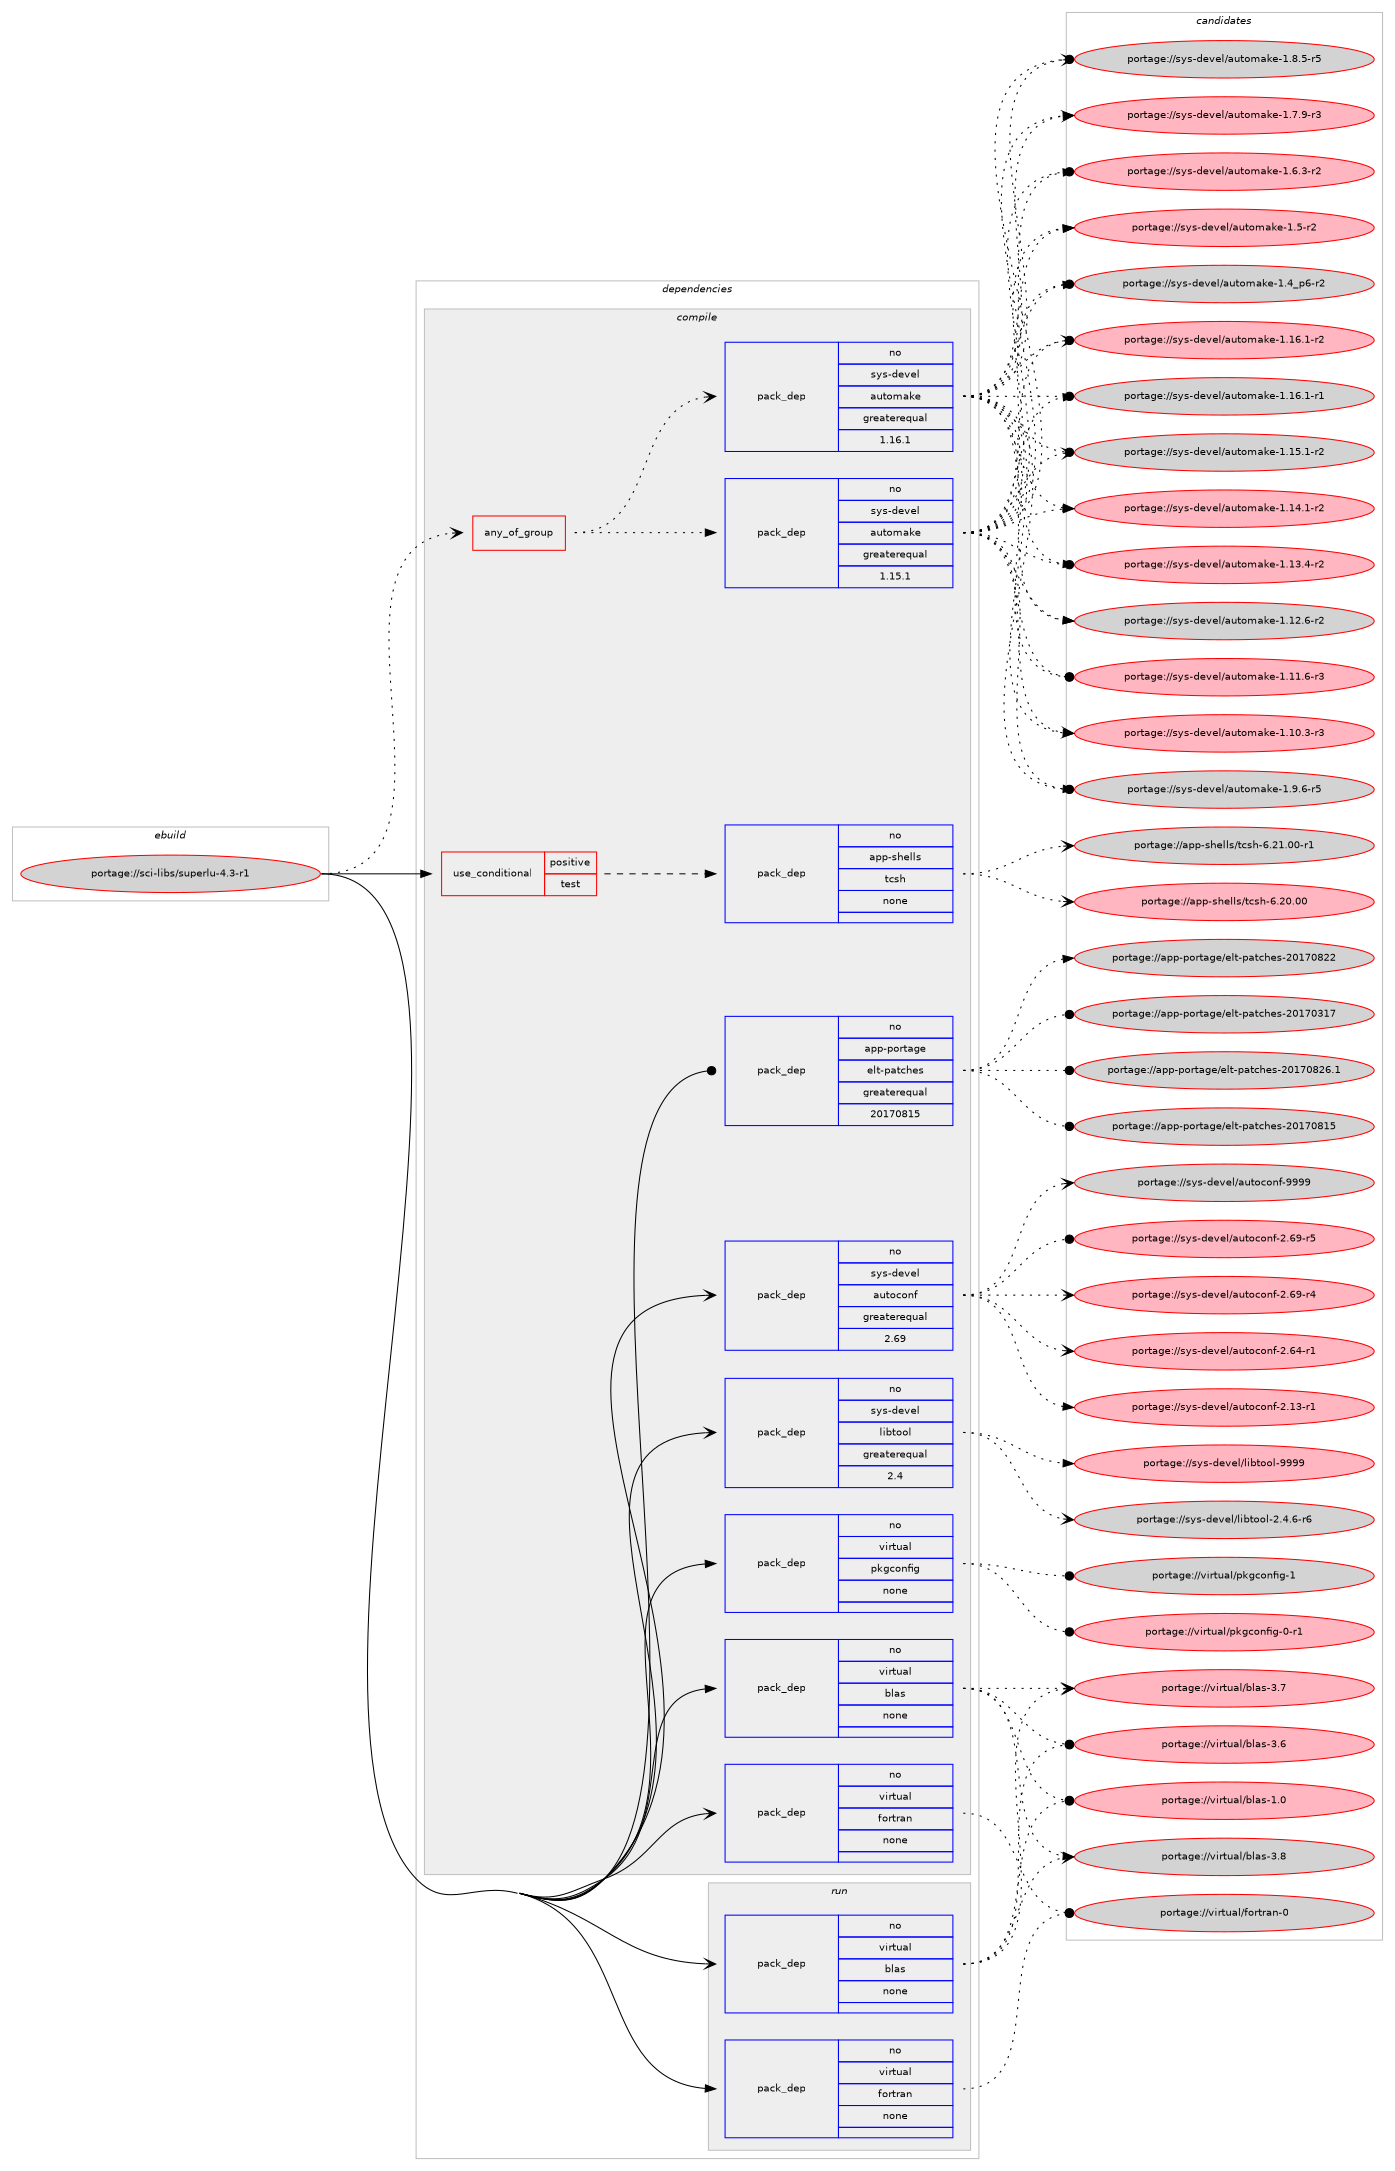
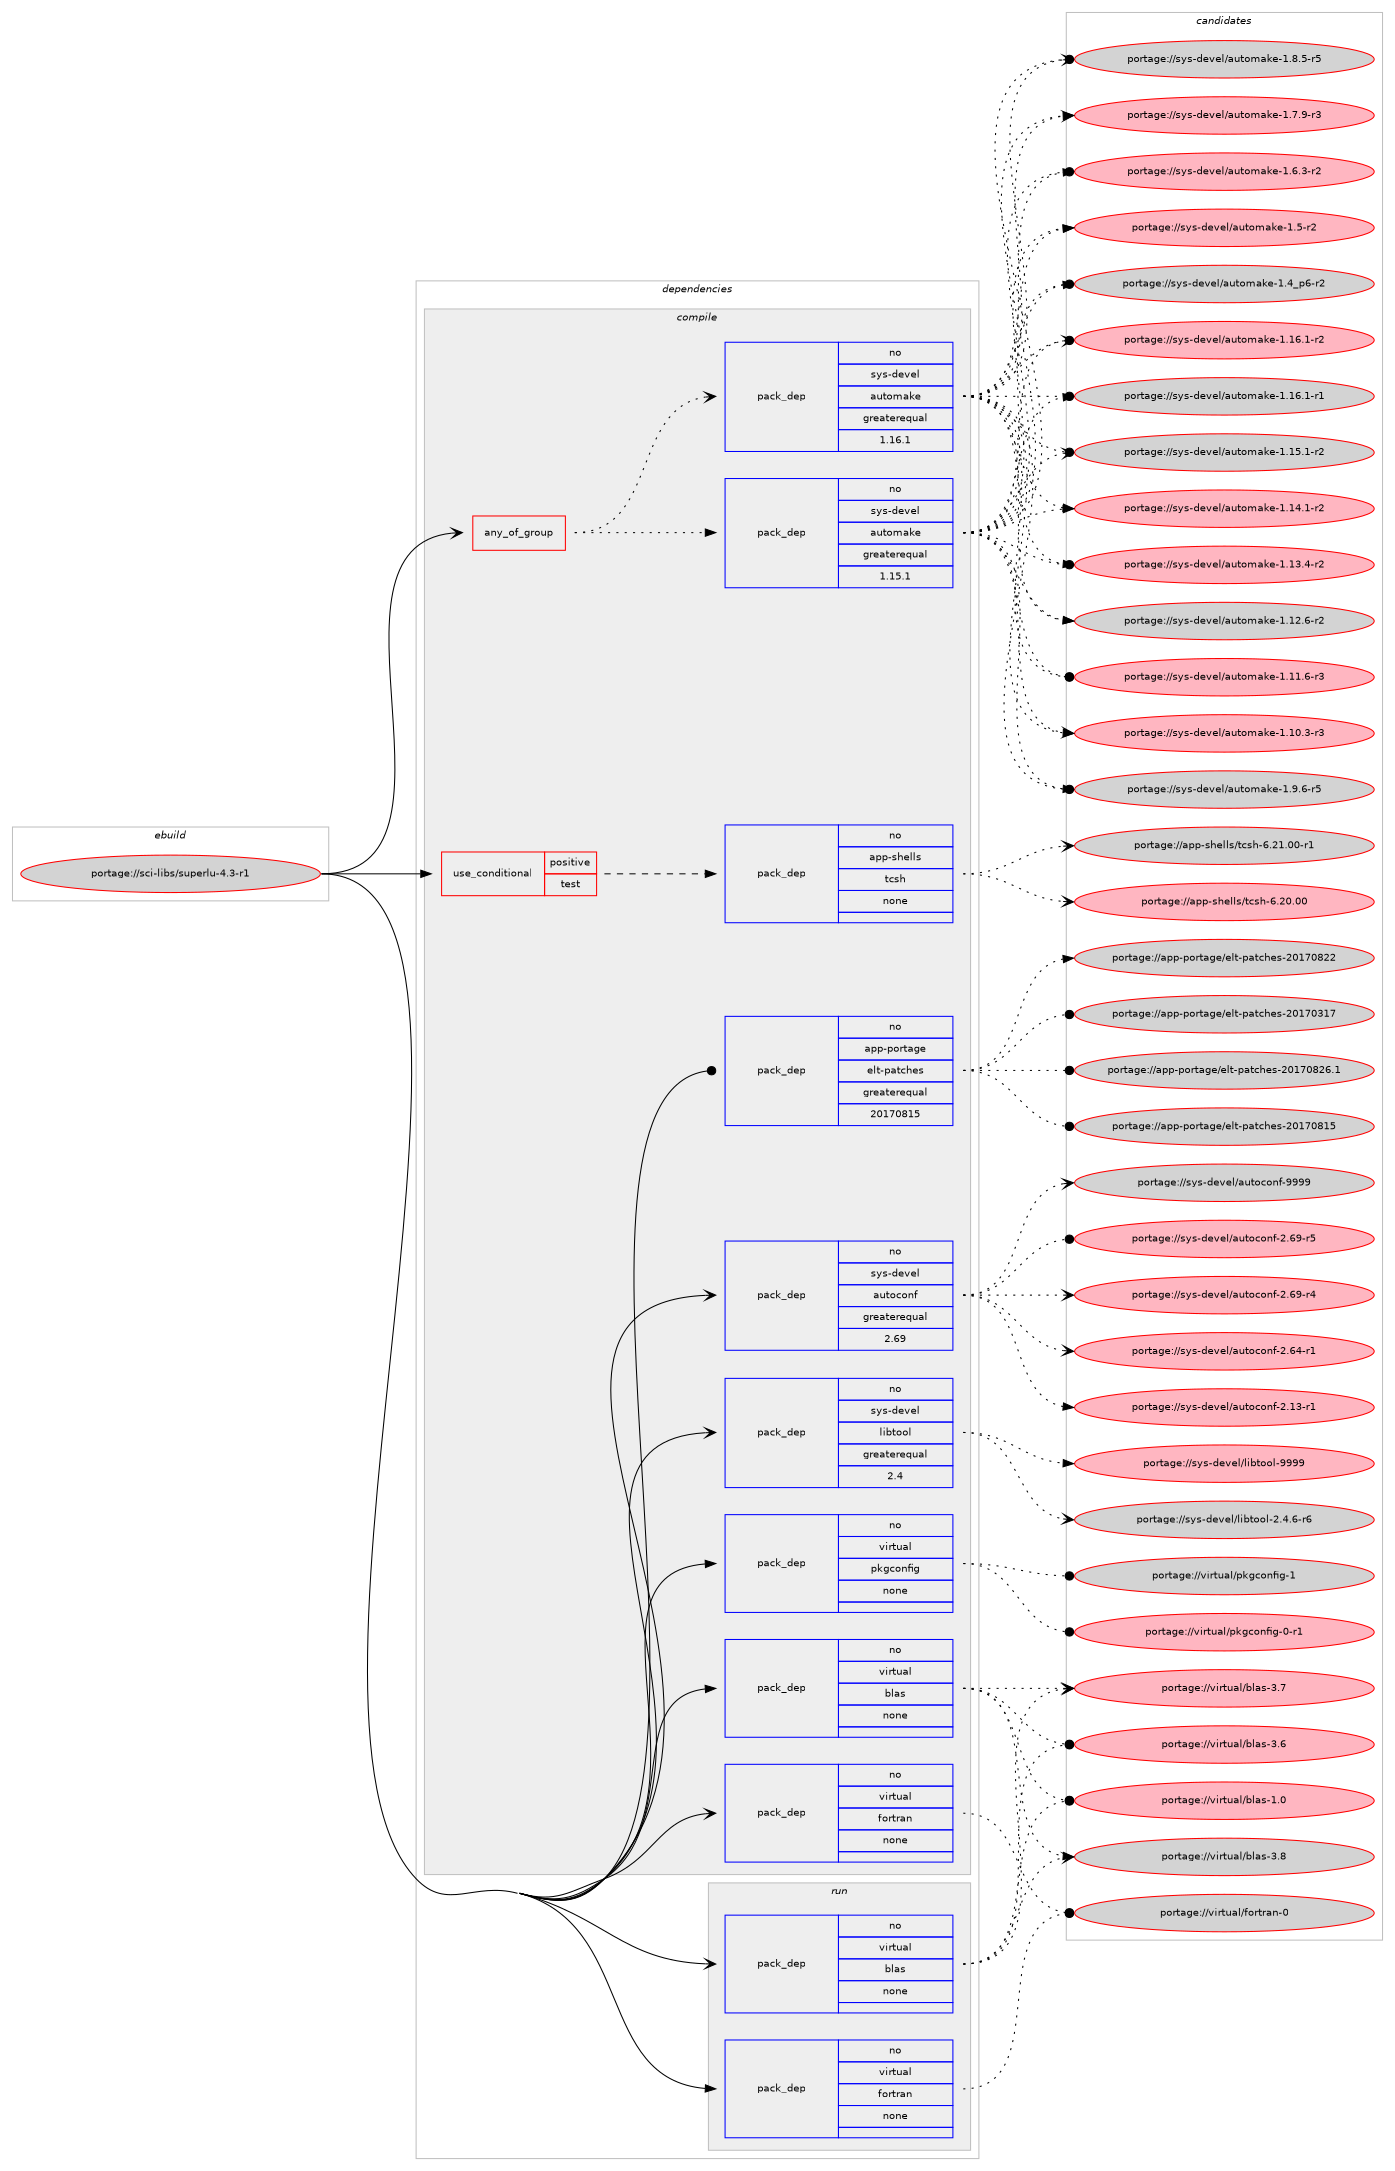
  digraph {
    compound=true
    concentrate=true
    fontname=Helvetica
    fontsize=10
    newrank=true
    rankdir=LR
    ranksep=1.5
    node [color=red fillcolor=lightpink fontname=Helvetica fontsize=10 style=filled]
    edge [arrowhead=normal headport=w style=dotted tailport=e weight=100]
    n1 [fillcolor=lightgrey label="portage://sci-libs/superlu-4.3-r1" width=4]
    n2 [color=blue label=<<TABLE BORDER="0" CELLBORDER="1" CELLSPACING="0" CELLPADDING="4" WIDTH="220"><TR><TD ROWSPAN="6" CELLPADDING="30">pack_dep</TD></TR><TR><TD WIDTH="110">no</TD></TR><TR><TD>sys-devel</TD></TR><TR><TD>automake</TD></TR><TR><TD>greaterequal</TD></TR><TR><TD>1.16.1</TD></TR></TABLE>> shape=none fillcolor="" style=""]
    n3 [color=blue label=<<TABLE BORDER="0" CELLBORDER="1" CELLSPACING="0" CELLPADDING="4" WIDTH="220"><TR><TD ROWSPAN="6" CELLPADDING="30">pack_dep</TD></TR><TR><TD WIDTH="110">no</TD></TR><TR><TD>sys-devel</TD></TR><TR><TD>automake</TD></TR><TR><TD>greaterequal</TD></TR><TR><TD>1.15.1</TD></TR></TABLE>> shape=none fillcolor="" style=""]
    n4 [label=<<TABLE BORDER="0" CELLBORDER="1" CELLSPACING="0" CELLPADDING="4"><TR><TD CELLPADDING="10">any_of_group</TD></TR></TABLE>> shape=none fillcolor="" style=""]
    n5 [color=blue label=<<TABLE BORDER="0" CELLBORDER="1" CELLSPACING="0" CELLPADDING="4" WIDTH="220"><TR><TD ROWSPAN="6" CELLPADDING="30">pack_dep</TD></TR><TR><TD WIDTH="110">no</TD></TR><TR><TD>app-shells</TD></TR><TR><TD>tcsh</TD></TR><TR><TD>none</TD></TR><TR><TD></TD></TR></TABLE>> shape=none fillcolor="" style=""]
    n6 [label=<<TABLE BORDER="0" CELLBORDER="1" CELLSPACING="0" CELLPADDING="4"><TR><TD ROWSPAN="3" CELLPADDING="10">use_conditional</TD></TR><TR><TD>positive</TD></TR><TR><TD>test</TD></TR></TABLE>> shape=none fillcolor="" style=""]
    n7 [color=blue label=<<TABLE BORDER="0" CELLBORDER="1" CELLSPACING="0" CELLPADDING="4" WIDTH="220"><TR><TD ROWSPAN="6" CELLPADDING="30">pack_dep</TD></TR><TR><TD WIDTH="110">no</TD></TR><TR><TD>app-portage</TD></TR><TR><TD>elt-patches</TD></TR><TR><TD>greaterequal</TD></TR><TR><TD>20170815</TD></TR></TABLE>> shape=none fillcolor="" style=""]
    n8 [color=blue label=<<TABLE BORDER="0" CELLBORDER="1" CELLSPACING="0" CELLPADDING="4" WIDTH="220"><TR><TD ROWSPAN="6" CELLPADDING="30">pack_dep</TD></TR><TR><TD WIDTH="110">no</TD></TR><TR><TD>sys-devel</TD></TR><TR><TD>autoconf</TD></TR><TR><TD>greaterequal</TD></TR><TR><TD>2.69</TD></TR></TABLE>> shape=none fillcolor="" style=""]
    n9 [color=blue label=<<TABLE BORDER="0" CELLBORDER="1" CELLSPACING="0" CELLPADDING="4" WIDTH="220"><TR><TD ROWSPAN="6" CELLPADDING="30">pack_dep</TD></TR><TR><TD WIDTH="110">no</TD></TR><TR><TD>sys-devel</TD></TR><TR><TD>libtool</TD></TR><TR><TD>greaterequal</TD></TR><TR><TD>2.4</TD></TR></TABLE>> shape=none fillcolor="" style=""]
    n10 [color=blue label=<<TABLE BORDER="0" CELLBORDER="1" CELLSPACING="0" CELLPADDING="4" WIDTH="220"><TR><TD ROWSPAN="6" CELLPADDING="30">pack_dep</TD></TR><TR><TD WIDTH="110">no</TD></TR><TR><TD>virtual</TD></TR><TR><TD>blas</TD></TR><TR><TD>none</TD></TR><TR><TD></TD></TR></TABLE>> shape=none fillcolor="" style=""]
    n11 [color=blue label=<<TABLE BORDER="0" CELLBORDER="1" CELLSPACING="0" CELLPADDING="4" WIDTH="220"><TR><TD ROWSPAN="6" CELLPADDING="30">pack_dep</TD></TR><TR><TD WIDTH="110">no</TD></TR><TR><TD>virtual</TD></TR><TR><TD>fortran</TD></TR><TR><TD>none</TD></TR><TR><TD></TD></TR></TABLE>> shape=none fillcolor="" style=""]
    n12 [color=blue label=<<TABLE BORDER="0" CELLBORDER="1" CELLSPACING="0" CELLPADDING="4" WIDTH="220"><TR><TD ROWSPAN="6" CELLPADDING="30">pack_dep</TD></TR><TR><TD WIDTH="110">no</TD></TR><TR><TD>virtual</TD></TR><TR><TD>pkgconfig</TD></TR><TR><TD>none</TD></TR><TR><TD></TD></TR></TABLE>> shape=none fillcolor="" style=""]
    n13 [color=blue label=<<TABLE BORDER="0" CELLBORDER="1" CELLSPACING="0" CELLPADDING="4" WIDTH="220"><TR><TD ROWSPAN="6" CELLPADDING="30">pack_dep</TD></TR><TR><TD WIDTH="110">no</TD></TR><TR><TD>virtual</TD></TR><TR><TD>blas</TD></TR><TR><TD>none</TD></TR><TR><TD></TD></TR></TABLE>> shape=none fillcolor="" style=""]
    n14 [color=blue label=<<TABLE BORDER="0" CELLBORDER="1" CELLSPACING="0" CELLPADDING="4" WIDTH="220"><TR><TD ROWSPAN="6" CELLPADDING="30">pack_dep</TD></TR><TR><TD WIDTH="110">no</TD></TR><TR><TD>virtual</TD></TR><TR><TD>fortran</TD></TR><TR><TD>none</TD></TR><TR><TD></TD></TR></TABLE>> shape=none fillcolor="" style=""]
    n15 [fillcolor=lightgrey label="portage://sys-devel/automake-1.9.6-r5" width=4]
    n16 [fillcolor=lightgrey label="portage://sys-devel/automake-1.8.5-r5" width=4]
    n17 [label="portage://sys-devel/automake-1.7.9-r3" width=4]
    n18 [label="portage://sys-devel/automake-1.6.3-r2" width=4]
    n19 [label="portage://sys-devel/automake-1.5-r2" width=4]
    n20 [fillcolor=lightgrey label="portage://sys-devel/automake-1.4_p6-r2" width=4]
    n21 [label="portage://sys-devel/automake-1.16.1-r2" width=4]
    n22 [fillcolor=lightgrey label="portage://sys-devel/automake-1.16.1-r1" width=4]
    n23 [fillcolor=lightgrey label="portage://sys-devel/automake-1.15.1-r2" width=4]
    n24 [label="portage://sys-devel/automake-1.14.1-r2" width=4]
    n25 [label="portage://sys-devel/automake-1.13.4-r2" width=4]
    n26 [fillcolor=lightgrey label="portage://sys-devel/automake-1.12.6-r2" width=4]
    n27 [label="portage://sys-devel/automake-1.11.6-r3" width=4]
    n28 [label="portage://sys-devel/automake-1.10.3-r3" width=4]
    n29 [fillcolor=lightgrey label="portage://app-shells/tcsh-6.21.00-r1" width=4]
    n30 [label="portage://app-shells/tcsh-6.20.00" width=4]
    n31 [fillcolor=lightgrey label="portage://app-portage/elt-patches-20170826.1" width=4]
    n32 [fillcolor=lightgrey label="portage://app-portage/elt-patches-20170815" width=4]
    n33 [fillcolor=lightgrey label="portage://app-portage/elt-patches-20170822" width=4]
    n34 [fillcolor=lightgrey label="portage://app-portage/elt-patches-20170317" width=4]
    n35 [fillcolor=lightgrey label="portage://sys-devel/autoconf-9999" width=4]
    n36 [label="portage://sys-devel/autoconf-2.69-r5" width=4]
    n37 [label="portage://sys-devel/autoconf-2.69-r4" width=4]
    n38 [label="portage://sys-devel/autoconf-2.64-r1" width=4]
    n39 [label="portage://sys-devel/autoconf-2.13-r1" width=4]
    n40 [label="portage://sys-devel/libtool-9999" width=4]
    n41 [fillcolor=lightgrey label="portage://sys-devel/libtool-2.4.6-r6" width=4]
    n42 [fillcolor=lightgrey label="portage://virtual/blas-3.8" width=4]
    n43 [label="portage://virtual/blas-3.7" width=4]
    n44 [label="portage://virtual/blas-3.6" width=4]
    n45 [label="portage://virtual/blas-1.0" width=4]
    n46 [fillcolor=lightgrey label="portage://virtual/fortran-0" width=4]
    n47 [fillcolor=lightgrey label="portage://virtual/pkgconfig-1" width=4]
    n48 [label="portage://virtual/pkgconfig-0-r1" width=4]
    subgraph cluster_1 {
      color=gray
      label=<<i>ebuild</i>>
      rank=same
      n1
    }
    subgraph cluster_2 {
      color=gray
      label=<<i>dependencies</i>>
      subgraph cluster_3 {
        color=gray
        fillcolor="#eeeeee"
        label=<<i>compile</i>>
        style=filled
        subgraph sub_4 {
          color=gray
          fillcolor="#eeeeee"
          label=<<i>compile</i>>
          style=filled
          n4
          subgraph sub_5 {
            color=gray
            fillcolor="#eeeeee"
            label=<<i>compile</i>>
            style=filled
            n2
          }
          subgraph sub_6 {
            color=gray
            fillcolor="#eeeeee"
            label=<<i>compile</i>>
            style=filled
            n3
          }
        }
        subgraph sub_7 {
          color=gray
          fillcolor="#eeeeee"
          label=<<i>compile</i>>
          style=filled
          n6
          subgraph sub_8 {
            color=gray
            fillcolor="#eeeeee"
            label=<<i>compile</i>>
            style=filled
            n5
          }
        }
        subgraph sub_9 {
          color=gray
          fillcolor="#eeeeee"
          label=<<i>compile</i>>
          style=filled
          n7
        }
        subgraph sub_10 {
          color=gray
          fillcolor="#eeeeee"
          label=<<i>compile</i>>
          style=filled
          n8
        }
        subgraph sub_11 {
          color=gray
          fillcolor="#eeeeee"
          label=<<i>compile</i>>
          style=filled
          n9
        }
        subgraph sub_12 {
          color=gray
          fillcolor="#eeeeee"
          label=<<i>compile</i>>
          style=filled
          n10
        }
        subgraph sub_13 {
          color=gray
          fillcolor="#eeeeee"
          label=<<i>compile</i>>
          style=filled
          n11
        }
        subgraph sub_14 {
          color=gray
          fillcolor="#eeeeee"
          label=<<i>compile</i>>
          style=filled
          n12
        }
      }
      subgraph cluster_15 {
        color=gray
        fillcolor="#eeeeee"
        label=<<i>compile and run</i>>
        style=filled
      }
      subgraph cluster_16 {
        color=gray
        fillcolor="#eeeeee"
        label=<<i>run</i>>
        style=filled
        subgraph sub_17 {
          color=gray
          fillcolor="#eeeeee"
          label=<<i>run</i>>
          style=filled
          n13
        }
        subgraph sub_18 {
          color=gray
          fillcolor="#eeeeee"
          label=<<i>run</i>>
          style=filled
          n14
        }
      }
    }
    subgraph cluster_19 {
      color=gray
      label=<<i>candidates</i>>
      rank=same
      subgraph sub_20 {
        color=black
        label=<<i>candidates</i>>
        nodesep=1
        rank=same
        n15
        n16
        n17
        n18
        n19
        n20
        n21
        n22
        n23
        n24
        n25
        n26
        n27
        n28
      }
      subgraph sub_21 {
        color=black
        label=<<i>candidates</i>>
        nodesep=1
        rank=same
        n15
        n16
        n17
        n18
        n19
        n20
        n21
        n22
        n23
        n24
        n25
        n26
        n27
        n28
      }
      subgraph sub_22 {
        color=black
        label=<<i>candidates</i>>
        nodesep=1
        rank=same
        n29
        n30
      }
      subgraph sub_23 {
        color=black
        label=<<i>candidates</i>>
        nodesep=1
        rank=same
        n31
        n32
        n33
        n34
      }
      subgraph sub_24 {
        color=black
        label=<<i>candidates</i>>
        nodesep=1
        rank=same
        n35
        n36
        n37
        n38
        n39
      }
      subgraph sub_25 {
        color=black
        label=<<i>candidates</i>>
        nodesep=1
        rank=same
        n40
        n41
      }
      subgraph sub_26 {
        color=black
        label=<<i>candidates</i>>
        nodesep=1
        rank=same
        n42
        n43
        n44
        n45
      }
      subgraph sub_27 {
        color=black
        label=<<i>candidates</i>>
        nodesep=1
        rank=same
        n46
      }
      subgraph sub_28 {
        color=black
        label=<<i>candidates</i>>
        nodesep=1
        rank=same
        n47
        n48
      }
      subgraph sub_29 {
        color=black
        label=<<i>candidates</i>>
        nodesep=1
        rank=same
        n42
        n43
        n44
        n45
      }
      subgraph sub_30 {
        color=black
        label=<<i>candidates</i>>
        nodesep=1
        rank=same
        n46
      }
    }
-   n1 -> n4 [arrowhead=vee weight=20]
+   n1 -> n4 [arrowhead=vee style=solid weight=20]
    n1 -> n6 [style=solid weight=20]
    n1 -> n7 [arrowhead=dot style=solid weight=20]
    n1 -> n8 [arrowhead=vee style=solid weight=20]
    n1 -> n9 [arrowhead=vee style=solid weight=20]
    n1 -> n10 [style=solid weight=20]
    n1 -> n11 [arrowhead=vee style=solid weight=20]
    n1 -> n12 [style=solid weight=20]
    n1 -> n13 [arrowhead=vee style=solid weight=20]
    n1 -> n14 [style=solid weight=20]
    n2 -> n15 [arrowhead=dot]
    n2 -> n16 [arrowhead=vee]
    n2 -> n17 [arrowhead=vee]
    n2 -> n18
    n2 -> n19
    n2 -> n20
    n2 -> n21 [arrowhead=vee]
    n2 -> n22 [arrowhead=dot]
    n2 -> n23 [arrowhead=dot]
    n2 -> n24
    n2 -> n25
    n2 -> n26
    n2 -> n27 [arrowhead=dot]
    n2 -> n28
    n3 -> n15
    n3 -> n16 [arrowhead=dot]
    n3 -> n17
    n3 -> n18 [arrowhead=dot]
    n3 -> n19
    n3 -> n20 [arrowhead=dot]
    n3 -> n21 [arrowhead=dot]
    n3 -> n22
    n3 -> n23 [arrowhead=vee]
    n3 -> n24
    n3 -> n25 [arrowhead=dot]
    n3 -> n26
    n3 -> n27 [arrowhead=dot]
    n3 -> n28 [arrowhead=vee]
    n4 -> n2 [arrowhead=vee weight=20]
    n4 -> n3 [weight=20]
    n5 -> n29 [arrowhead=vee]
    n5 -> n30 [arrowhead=vee]
    n6 -> n5 [style=dashed weight=20]
    n7 -> n31 [arrowhead=dot]
    n7 -> n32 [arrowhead=dot]
    n7 -> n33
    n7 -> n34 [arrowhead=dot]
    n8 -> n35 [arrowhead=vee]
    n8 -> n36 [arrowhead=dot]
    n8 -> n37 [arrowhead=vee]
    n8 -> n38 [arrowhead=vee]
    n8 -> n39
    n9 -> n40
    n9 -> n41 [arrowhead=vee]
    n10 -> n42
    n10 -> n43 [arrowhead=vee]
    n10 -> n44 [arrowhead=dot]
    n10 -> n45 [arrowhead=dot]
    n11 -> n46 [arrowhead=dot]
    n12 -> n47 [arrowhead=dot]
    n12 -> n48 [arrowhead=dot]
    n13 -> n42 [arrowhead=vee]
    n13 -> n43 [arrowhead=vee]
    n13 -> n44 [arrowhead=dot]
    n13 -> n45 [arrowhead=dot]
    n14 -> n46 [arrowhead=dot]
  }
